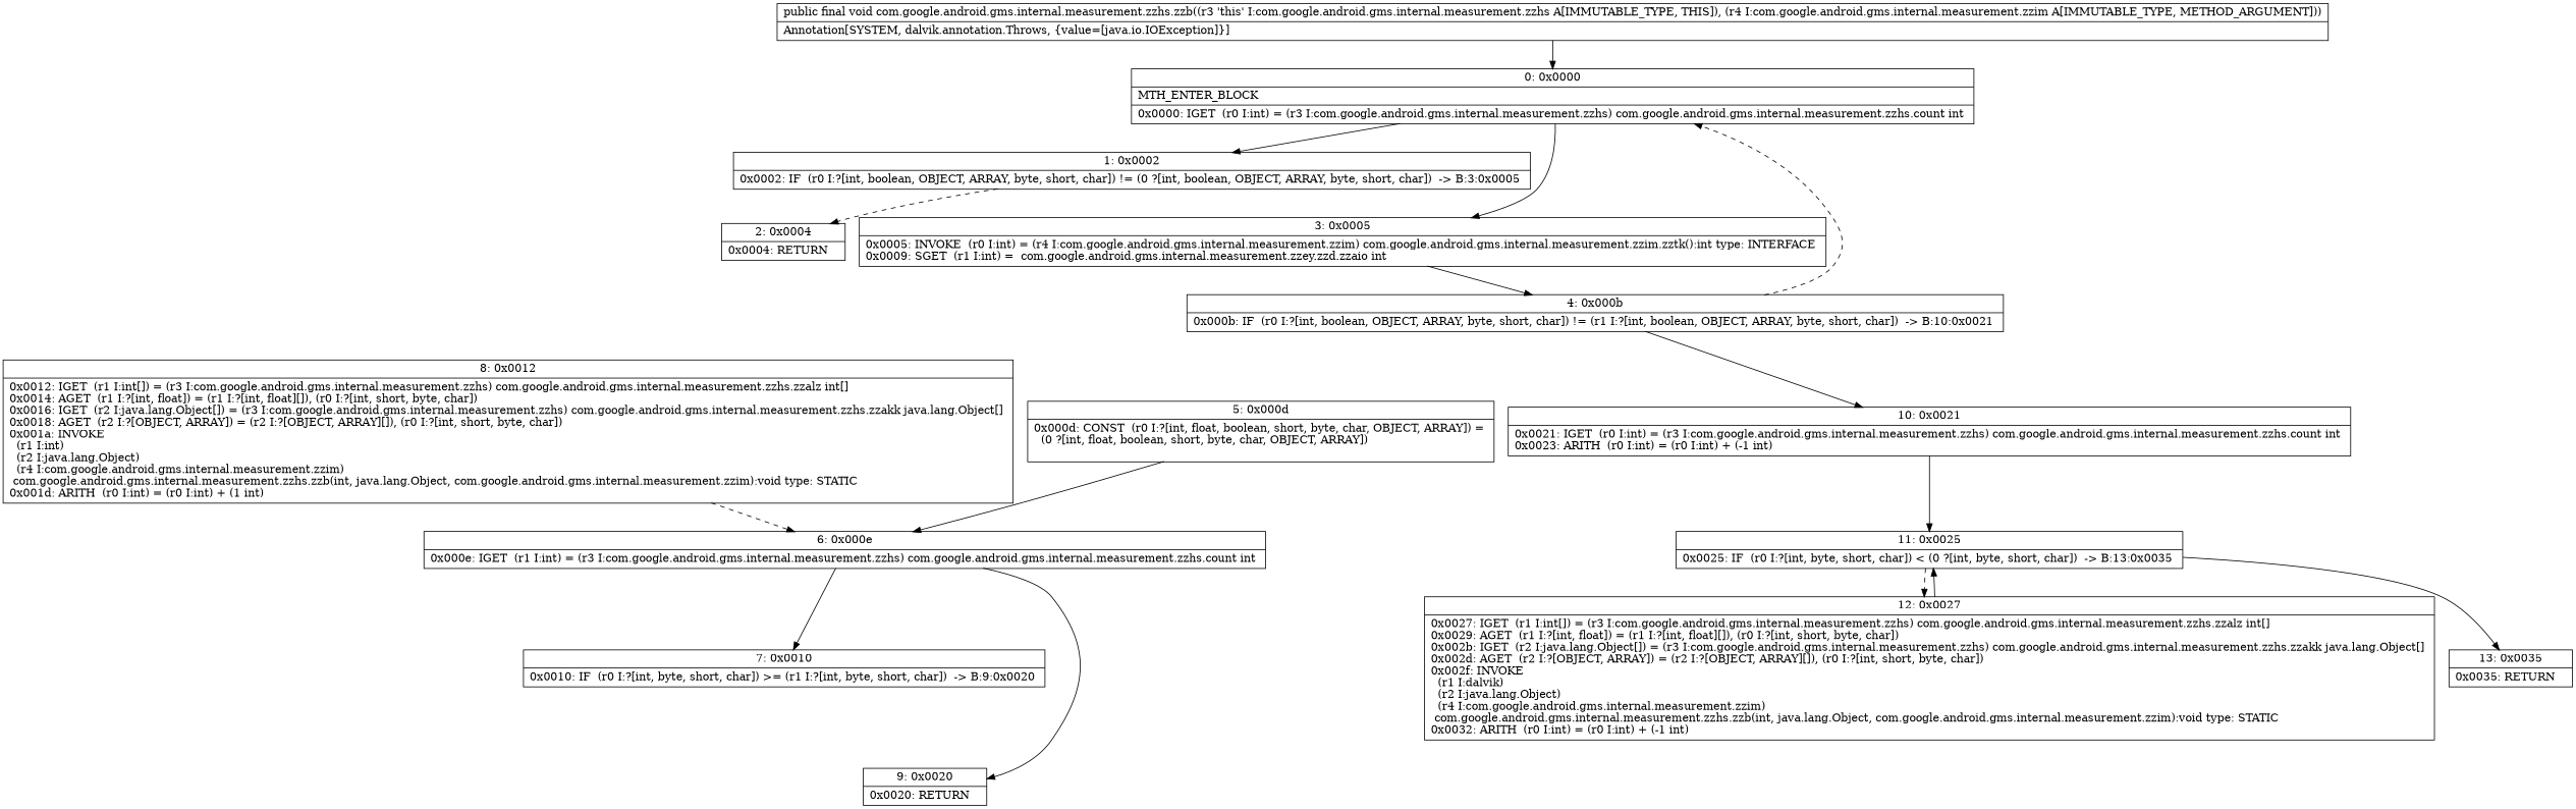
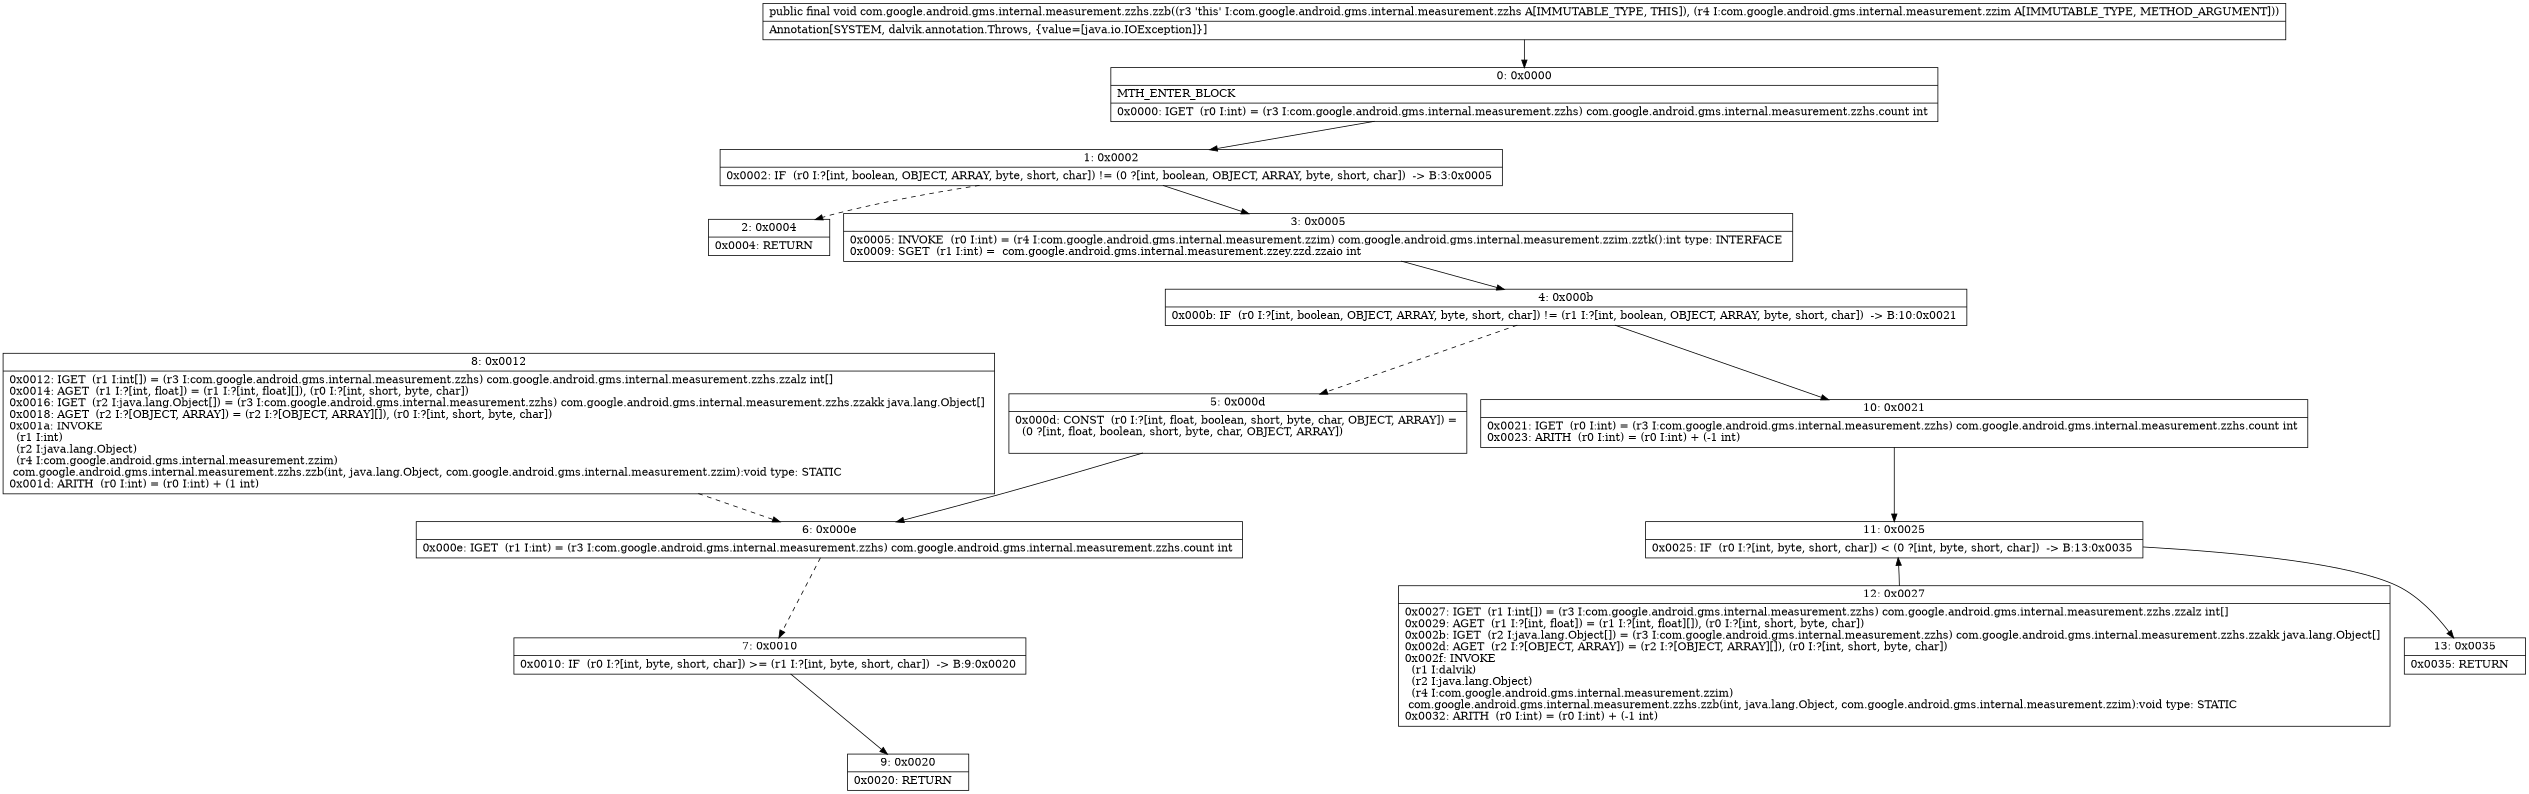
  digraph {
    node [shape=record]
    n1 [label="{0\:\ 0x0000|MTH_ENTER_BLOCK\l|0x0000: IGET  (r0 I:int) = (r3 I:com.google.android.gms.internal.measurement.zzhs) com.google.android.gms.internal.measurement.zzhs.count int \l}"]
    n2 [label="{1\:\ 0x0002|0x0002: IF  (r0 I:?[int, boolean, OBJECT, ARRAY, byte, short, char]) != (0 ?[int, boolean, OBJECT, ARRAY, byte, short, char])  \-\> B:3:0x0005 \l}"]
    n3 [label="{2\:\ 0x0004|0x0004: RETURN   \l}"]
    n4 [label="{3\:\ 0x0005|0x0005: INVOKE  (r0 I:int) = (r4 I:com.google.android.gms.internal.measurement.zzim) com.google.android.gms.internal.measurement.zzim.zztk():int type: INTERFACE \l0x0009: SGET  (r1 I:int) =  com.google.android.gms.internal.measurement.zzey.zzd.zzaio int \l}"]
    n5 [label="{4\:\ 0x000b|0x000b: IF  (r0 I:?[int, boolean, OBJECT, ARRAY, byte, short, char]) != (r1 I:?[int, boolean, OBJECT, ARRAY, byte, short, char])  \-\> B:10:0x0021 \l}"]
    n6 [label="{5\:\ 0x000d|0x000d: CONST  (r0 I:?[int, float, boolean, short, byte, char, OBJECT, ARRAY]) = \l  (0 ?[int, float, boolean, short, byte, char, OBJECT, ARRAY])\l \l}"]
    n7 [label="{10\:\ 0x0021|0x0021: IGET  (r0 I:int) = (r3 I:com.google.android.gms.internal.measurement.zzhs) com.google.android.gms.internal.measurement.zzhs.count int \l0x0023: ARITH  (r0 I:int) = (r0 I:int) + (\-1 int) \l}"]
    n8 [label="{6\:\ 0x000e|0x000e: IGET  (r1 I:int) = (r3 I:com.google.android.gms.internal.measurement.zzhs) com.google.android.gms.internal.measurement.zzhs.count int \l}"]
    n9 [label="{11\:\ 0x0025|0x0025: IF  (r0 I:?[int, byte, short, char]) \< (0 ?[int, byte, short, char])  \-\> B:13:0x0035 \l}"]
    n10 [label="{7\:\ 0x0010|0x0010: IF  (r0 I:?[int, byte, short, char]) \>= (r1 I:?[int, byte, short, char])  \-\> B:9:0x0020 \l}"]
    n11 [label="{9\:\ 0x0020|0x0020: RETURN   \l}"]
    n12 [label="{8\:\ 0x0012|0x0012: IGET  (r1 I:int[]) = (r3 I:com.google.android.gms.internal.measurement.zzhs) com.google.android.gms.internal.measurement.zzhs.zzalz int[] \l0x0014: AGET  (r1 I:?[int, float]) = (r1 I:?[int, float][]), (r0 I:?[int, short, byte, char]) \l0x0016: IGET  (r2 I:java.lang.Object[]) = (r3 I:com.google.android.gms.internal.measurement.zzhs) com.google.android.gms.internal.measurement.zzhs.zzakk java.lang.Object[] \l0x0018: AGET  (r2 I:?[OBJECT, ARRAY]) = (r2 I:?[OBJECT, ARRAY][]), (r0 I:?[int, short, byte, char]) \l0x001a: INVOKE  \l  (r1 I:int)\l  (r2 I:java.lang.Object)\l  (r4 I:com.google.android.gms.internal.measurement.zzim)\l com.google.android.gms.internal.measurement.zzhs.zzb(int, java.lang.Object, com.google.android.gms.internal.measurement.zzim):void type: STATIC \l0x001d: ARITH  (r0 I:int) = (r0 I:int) + (1 int) \l}"]
    n13 [label="{12\:\ 0x0027|0x0027: IGET  (r1 I:int[]) = (r3 I:com.google.android.gms.internal.measurement.zzhs) com.google.android.gms.internal.measurement.zzhs.zzalz int[] \l0x0029: AGET  (r1 I:?[int, float]) = (r1 I:?[int, float][]), (r0 I:?[int, short, byte, char]) \l0x002b: IGET  (r2 I:java.lang.Object[]) = (r3 I:com.google.android.gms.internal.measurement.zzhs) com.google.android.gms.internal.measurement.zzhs.zzakk java.lang.Object[] \l0x002d: AGET  (r2 I:?[OBJECT, ARRAY]) = (r2 I:?[OBJECT, ARRAY][]), (r0 I:?[int, short, byte, char]) \l0x002f: INVOKE  \l  (r1 I:dalvik)\l  (r2 I:java.lang.Object)\l  (r4 I:com.google.android.gms.internal.measurement.zzim)\l com.google.android.gms.internal.measurement.zzhs.zzb(int, java.lang.Object, com.google.android.gms.internal.measurement.zzim):void type: STATIC \l0x0032: ARITH  (r0 I:int) = (r0 I:int) + (\-1 int) \l}"]
    n14 [label="{13\:\ 0x0035|0x0035: RETURN   \l}"]
    n15 [label="{public final void com.google.android.gms.internal.measurement.zzhs.zzb((r3 'this' I:com.google.android.gms.internal.measurement.zzhs A[IMMUTABLE_TYPE, THIS]), (r4 I:com.google.android.gms.internal.measurement.zzim A[IMMUTABLE_TYPE, METHOD_ARGUMENT]))  | Annotation[SYSTEM, dalvik.annotation.Throws, \{value=[java.io.IOException]\}]\l}"]
    n1 -> n2
    n2 -> n3 [style=dashed]
-   n1 -> n4
+   n2 -> n4
    n4 -> n5
-   n5 -> n1 [style=dashed]
+   n5 -> n6 [style=dashed]
    n5 -> n7
    n6 -> n8
    n7 -> n9
-   n8 -> n10
-   n9 -> n13 [style=dashed]
+   n8 -> n10 [style=dashed]
    n9 -> n14
-   n8 -> n11
+   n10 -> n11
    n12 -> n8 [style=dashed]
    n13 -> n9
    n15 -> n1
  }
